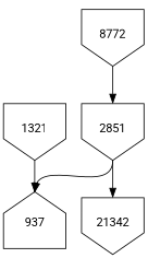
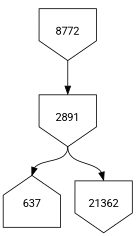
  digraph {
    fontname=Roboto
    node [fontname=Roboto shape=invhouse]
    edge [fontname=Roboto headport=n tailport=s]
    n1 [height=1 label=8772 width=1]
-   2851 [height=1 width=1]
-   937 [height=1 shape=house width=1]
-   21342 [height=1 width=1]
-   1321 [height=1 width=1]
+   2851 [height=1 width=1 label=2891]
+   937 [height=1 shape=house width=1 label=637]
+   21342 [height=1 width=1 label=21362]
    n1 -> 2851
    2851 -> 937
    2851 -> 21342
-   1321 -> 937
  }
